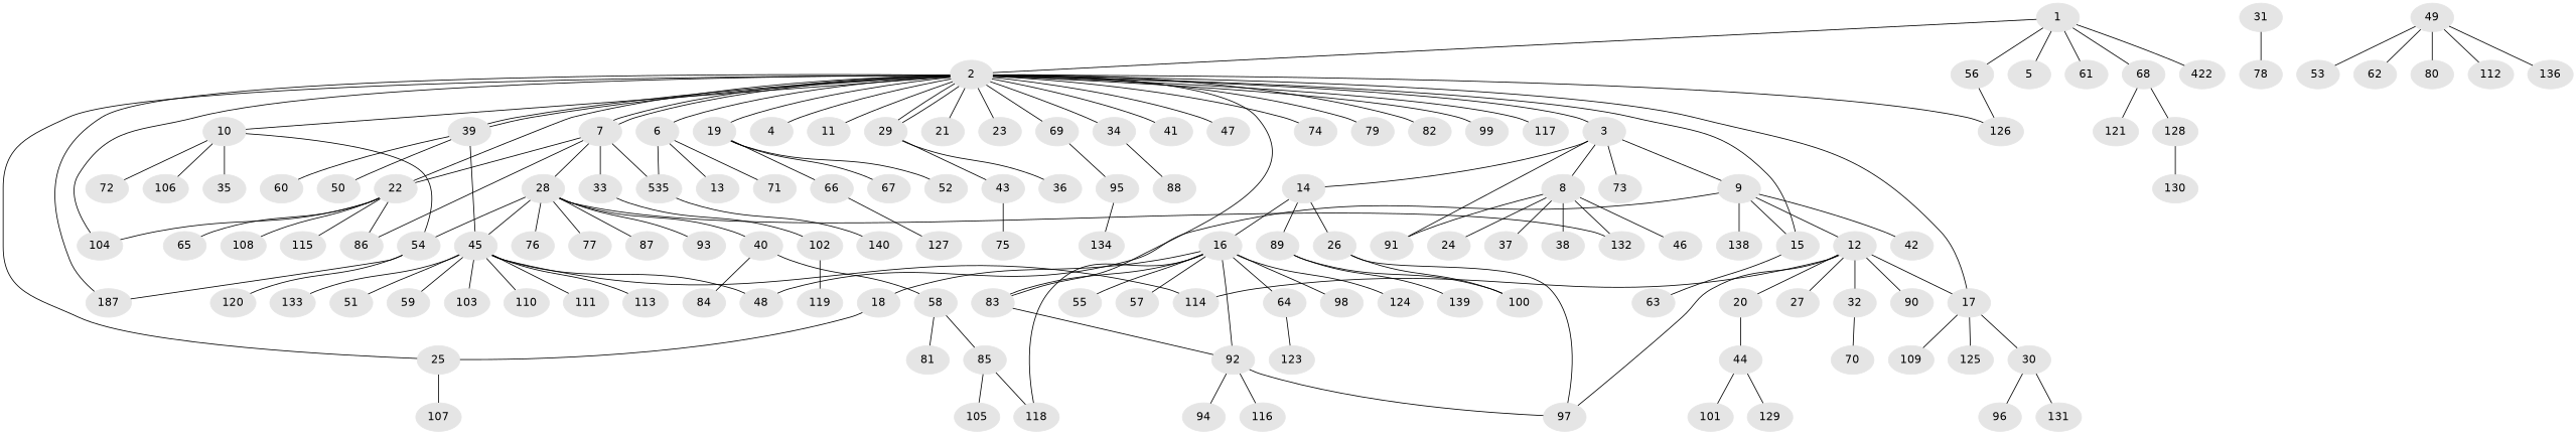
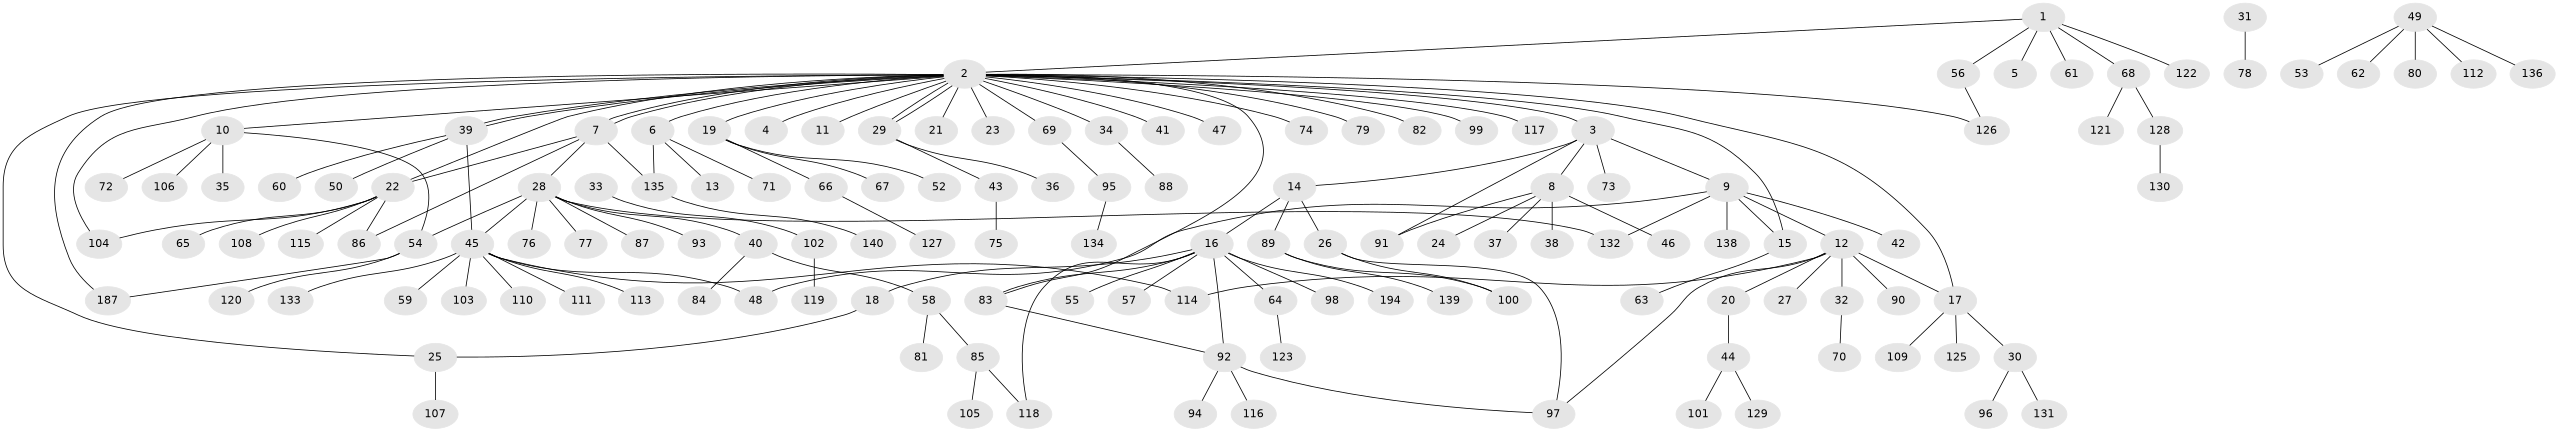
  graph {
    fontname="DejaVu Sans"
    node [color=gray90 fontname="DejaVu Sans" style=filled]
    edge [fontname="DejaVu Sans"]
    1
    2
    5
    56
    61
    68
-   122 [label=422]
+   122
    3
    4
    6
    7
    10
    11
    15
    17
    19
    21
    22
    23
    25
    29
    34
    39
    41
    47
    69
    74
    79
    82
    83
    99
    104
    117
    126
    n35 [label=187]
    121
    128
    8
    9
    14
    73
    91
    13
    71
-   135 [label=535]
+   135
    28
    33
    86
    35
    54
    72
    106
    63
    30
    109
    125
    52
    66
    67
    65
    108
    115
    107
    36
    43
    88
    45
    50
    60
    95
    92
    24
    37
    38
    46
    12
    42
    48
    132
    138
    16
    26
    89
    140
    40
    76
    77
    87
    93
    102
    31
    78
    20
    27
    32
    90
    97
    114
    120
    44
    70
    18
    55
    57
    64
    98
    118
-   124
+   124 [label=194]
    100
    139
    123
    94
    116
    96
    131
    127
    101
    129
    58
    84
-   51
    59
    103
    110
    111
    113
    133
    49
    53
    62
    80
    112
    136
    75
    119
    81
    85
    105
    130
    134
    1 -- 2
    1 -- 5
    1 -- 56
    1 -- 61
    1 -- 68
    1 -- 122
    2 -- 3
    2 -- 4
    2 -- 6
    2 -- 7
    2 -- 7
    2 -- 10
    2 -- 11
    2 -- 15
    2 -- 17
    2 -- 19
    2 -- 21
    2 -- 22
    2 -- 23
    2 -- 25
    2 -- 29
    2 -- 29
    2 -- 34
    2 -- 39
    2 -- 39
    2 -- 41
    2 -- 47
    2 -- 69
    2 -- 74
    2 -- 79
    2 -- 82
    2 -- 83
    2 -- 99
    2 -- 104
    2 -- 117
    2 -- 126
    2 -- n35
    56 -- 126
    68 -- 121
    68 -- 128
    3 -- 8
    3 -- 9
    3 -- 14
    3 -- 73
    3 -- 91
    6 -- 13
    6 -- 71
    6 -- 135
    7 -- 22
    7 -- 135
    7 -- 28
-   7 -- 33
    7 -- 86
    10 -- 35
    10 -- 54
    10 -- 72
    10 -- 106
    15 -- 63
    17 -- 30
    17 -- 109
    17 -- 125
    19 -- 52
    19 -- 66
    19 -- 67
    22 -- 104
    22 -- 86
    22 -- 65
    22 -- 108
    22 -- 115
    25 -- 107
    29 -- 36
    29 -- 43
    34 -- 88
    39 -- 45
    39 -- 50
    39 -- 60
    69 -- 95
    83 -- 92
    128 -- 130
    8 -- 91
    8 -- 24
    8 -- 37
    8 -- 38
    8 -- 46
    9 -- 15
    9 -- 12
    9 -- 42
    9 -- 48
-   8 -- 132
+   9 -- 132
    9 -- 138
    14 -- 16
    14 -- 26
    14 -- 89
    135 -- 140
    28 -- 54
    28 -- 45
    28 -- 132
    28 -- 40
    28 -- 76
    28 -- 77
    28 -- 87
    28 -- 93
    33 -- 102
    54 -- n35
    54 -- 120
    30 -- 96
    30 -- 131
    66 -- 127
    43 -- 75
    45 -- 48
    45 -- 114
-   45 -- 51
    45 -- 59
    45 -- 103
    45 -- 110
    45 -- 111
    45 -- 113
    45 -- 133
    95 -- 134
    92 -- 97
    92 -- 94
    92 -- 116
    12 -- 17
    12 -- 20
    12 -- 27
    12 -- 32
    12 -- 90
    12 -- 97
    12 -- 114
    16 -- 83
    16 -- 92
    16 -- 18
    16 -- 55
    16 -- 57
    16 -- 64
    16 -- 98
    16 -- 118
    16 -- 124
    26 -- 97
    26 -- 100
    89 -- 100
    89 -- 139
    40 -- 58
    40 -- 84
    102 -- 119
    31 -- 78
    20 -- 44
    32 -- 70
    44 -- 101
    44 -- 129
    18 -- 25
    64 -- 123
    58 -- 81
    58 -- 85
    49 -- 53
    49 -- 62
    49 -- 80
    49 -- 112
    49 -- 136
    85 -- 118
    85 -- 105
  }
